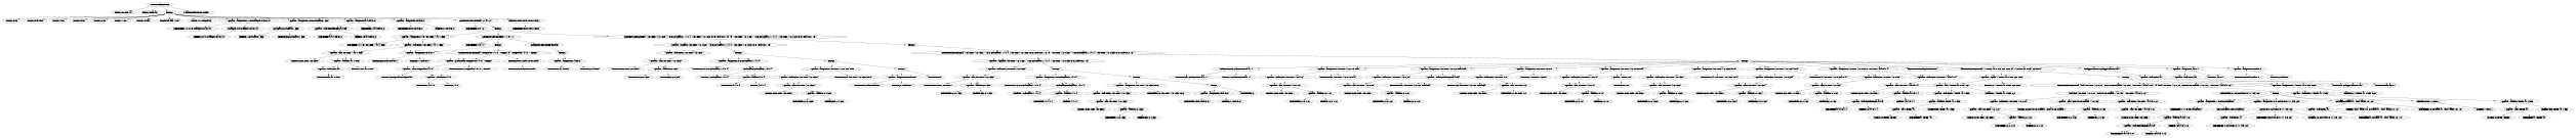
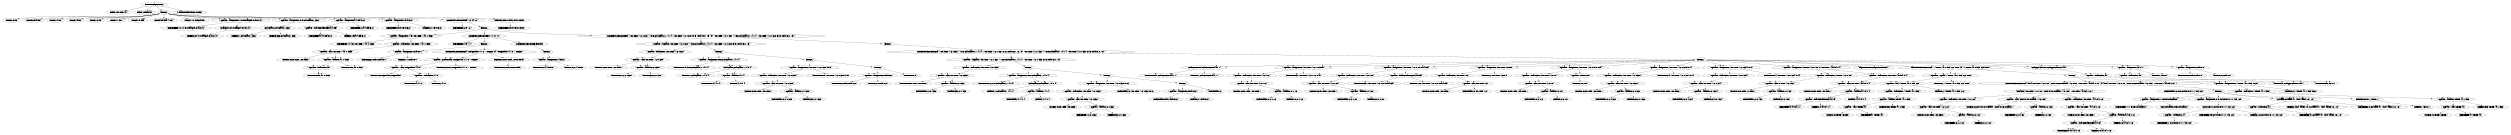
  digraph {
    n1 [label="(METHOD,tftp_connect)"]
    n2 [label="(PARAM,_DWORD *a1)"]
    n3 [label="(PARAM,_BYTE *a2)"]
    n4 [label="(BLOCK,,)"]
    n5 [label="(METHOD_RETURN,int __cdecl)"]
    n6 [label="(LOCAL,v2: int)"]
-   n7 [label="(LOCAL,result: bind)"]
+   n7 [label="(LOCAL,result: int)"]
    n8 [label="(LOCAL,v4: int)"]
    n9 [label="(LOCAL,v5: int)"]
    n10 [label="(LOCAL,v6: int)"]
    n11 [label="(LOCAL,v7: int *)"]
    n12 [label="(LOCAL,v8: char)"]
    n13 [label="(LOCAL,buf: char [ 128 ])"]
    n14 [label="(LOCAL,v10: unsigned int)"]
    n15 [label="(<operator>.assignment,v10 = __readgsdword(0x14u))"]
    n16 [label="(<operator>.assignment,v2 = Curl_ccalloc(1, 336))"]
    n17 [label="(<operator>.assignment,a1[185] = v2)"]
    n18 [label="(<operator>.assignment,result = 27)"]
    n19 [label="(CONTROL_STRUCTURE,if ( v2 ),if ( v2 ))"]
    n20 [label="(RETURN,return result;,return result;)"]
    n21 [label="(IDENTIFIER,v10,v10 = __readgsdword(0x14u))"]
    n22 [label="(__readgsdword,__readgsdword(0x14u))"]
    n23 [label="(Curl_ccalloc,Curl_ccalloc(1, 336))"]
    n24 [label="(<operator>.indirectIndexAccess,a1[185])"]
    n25 [label="(IDENTIFIER,v2,a1[185] = v2)"]
    n26 [label="(IDENTIFIER,result,result = 27)"]
    n27 [label="(LITERAL,27,result = 27)"]
    n28 [label="(IDENTIFIER,v2,if ( v2 ))"]
    n29 [label="(BLOCK,,)"]
    n30 [label="(IDENTIFIER,result,return result;)"]
    n31 [label="(LITERAL,0x14u,__readgsdword(0x14u))"]
    n32 [label="(LITERAL,1,Curl_ccalloc(1, 336))"]
    n33 [label="(LITERAL,336,Curl_ccalloc(1, 336))"]
    n34 [label="(IDENTIFIER,a1,a1[185] = v2)"]
    n35 [label="(LITERAL,185,a1[185] = v2)"]
    n36 [label="(<operator>.assignment,v4 = *(_DWORD *)(*a1 + 1568))"]
    n37 [label="(CONTROL_STRUCTURE,if ( v4 ),if ( v4 ))"]
    n38 [label="(CONTROL_STRUCTURE,if ( *(_DWORD *)(v2 + 328) || (v5 = Curl_ccalloc(1, v4 + 4), *(_DWORD *)(v2 + 328) = v5, result = 27, v5) ),if ( *(_DWORD *)(v2 + 328) || (v5 = Curl_ccalloc(1, v4 + 4), *(_DWORD *)(v2 + 328) = v5, result = 27, v5) ))"]
    n39 [label="(IDENTIFIER,v4,v4 = *(_DWORD *)(*a1 + 1568))"]
    n40 [label="(<operator>.indirection,*(_DWORD *)(*a1 + 1568))"]
    n41 [label="(IDENTIFIER,v4,if ( v4 ))"]
    n42 [label="(BLOCK,,)"]
    n43 [label="(CONTROL_STRUCTURE,else,else)"]
    n44 [label="(<operator>.logicalOr,*(_DWORD *)(v2 + 328) || (v5 = Curl_ccalloc(1, v4 + 4), *(_DWORD *)(v2 + 328) = v5, result = 27, v5))"]
    n45 [label="(BLOCK,,)"]
    n46 [label="(<operator>.cast,(_DWORD *)(*a1 + 1568))"]
    n47 [label="(UNKNOWN,_DWORD *,_DWORD *)"]
    n48 [label="(<operator>.addition,*a1 + 1568)"]
    n49 [label="(<operator>.indirection,*a1)"]
    n50 [label="(LITERAL,1568,*a1 + 1568)"]
    n51 [label="(IDENTIFIER,a1,*a1 + 1568)"]
    n52 [label="(<operator>.assignment,result = 71)"]
    n53 [label="(CONTROL_STRUCTURE,if ( (unsigned int)(v4 - 8) > 0xFFB0 ),if ( (unsigned int)(v4 - 8) > 0xFFB0 ))"]
    n54 [label="(BLOCK,,)"]
    n55 [label="(IDENTIFIER,result,result = 71)"]
    n56 [label="(LITERAL,71,result = 71)"]
    n57 [label="(<operator>.greaterThan,(unsigned int)(v4 - 8) > 0xFFB0)"]
    n58 [label="(RETURN,return result;,return result;)"]
    n59 [label="(<operator>.cast,(unsigned int)(v4 - 8))"]
    n60 [label="(LITERAL,0xFFB0,(unsigned int)(v4 - 8) > 0xFFB0)"]
    n61 [label="(IDENTIFIER,result,return result;)"]
    n62 [label="(UNKNOWN,unsigned int,unsigned int)"]
    n63 [label="(<operator>.subtraction,v4 - 8)"]
    n64 [label="(IDENTIFIER,v4,v4 - 8)"]
    n65 [label="(LITERAL,8,v4 - 8)"]
    n66 [label="(<operator>.assignment,v4 = 512)"]
    n67 [label="(IDENTIFIER,v4,v4 = 512)"]
    n68 [label="(LITERAL,512,v4 = 512)"]
    n69 [label="(<operator>.indirection,*(_DWORD *)(v2 + 328))"]
    n70 [label="(BLOCK,,)"]
    n71 [label="(CONTROL_STRUCTURE,if ( *(_DWORD *)(v2 + 332) || (v6 = Curl_ccalloc(1, v4 + 4), *(_DWORD *)(v2 + 332) = v6, result = 27, v6) ),if ( *(_DWORD *)(v2 + 332) || (v6 = Curl_ccalloc(1, v4 + 4), *(_DWORD *)(v2 + 332) = v6, result = 27, v6) ))"]
    n72 [label="(<operator>.cast,(_DWORD *)(v2 + 328))"]
    n73 [label="(<operator>.assignment,v5 = Curl_ccalloc(1, v4 + 4))"]
    n74 [label="(BLOCK,,)"]
    n75 [label="(UNKNOWN,_DWORD *,_DWORD *)"]
    n76 [label="(<operator>.addition,v2 + 328)"]
    n77 [label="(IDENTIFIER,v2,v2 + 328)"]
    n78 [label="(LITERAL,328,v2 + 328)"]
    n79 [label="(IDENTIFIER,v5,v5 = Curl_ccalloc(1, v4 + 4))"]
    n80 [label="(Curl_ccalloc,Curl_ccalloc(1, v4 + 4))"]
    n81 [label="(<operator>.assignment,*(_DWORD *)(v2 + 328) = v5)"]
    n82 [label="(BLOCK,,)"]
    n83 [label="(LITERAL,1,Curl_ccalloc(1, v4 + 4))"]
    n84 [label="(<operator>.addition,v4 + 4)"]
    n85 [label="(IDENTIFIER,v4,v4 + 4)"]
    n86 [label="(LITERAL,4,v4 + 4)"]
    n87 [label="(<operator>.indirection,*(_DWORD *)(v2 + 328))"]
    n88 [label="(IDENTIFIER,v5,*(_DWORD *)(v2 + 328) = v5)"]
    n89 [label="(<operator>.assignment,result = 27)"]
    n90 [label="(IDENTIFIER,v5,)"]
    n91 [label="(<operator>.cast,(_DWORD *)(v2 + 328))"]
    n92 [label="(UNKNOWN,_DWORD *,_DWORD *)"]
    n93 [label="(<operator>.addition,v2 + 328)"]
    n94 [label="(IDENTIFIER,v2,v2 + 328)"]
    n95 [label="(LITERAL,328,v2 + 328)"]
    n96 [label="(IDENTIFIER,result,result = 27)"]
    n97 [label="(LITERAL,27,result = 27)"]
    n98 [label="(<operator>.logicalOr,*(_DWORD *)(v2 + 332) || (v6 = Curl_ccalloc(1, v4 + 4), *(_DWORD *)(v2 + 332) = v6, result = 27, v6))"]
    n99 [label="(BLOCK,,)"]
    n100 [label="(<operator>.indirection,*(_DWORD *)(v2 + 332))"]
    n101 [label="(BLOCK,,)"]
    n102 [label="(Curl_conncontrol,Curl_conncontrol(a1, 1))"]
    n103 [label="(<operator>.assignment,*(_DWORD *)(v2 + 16) = a1)"]
    n104 [label="(<operator>.assignment,*(_DWORD *)(v2 + 20) = a1[103])"]
    n105 [label="(<operator>.assignment,*(_DWORD *)v2 = 0)"]
    n106 [label="(<operator>.assignment,*(_DWORD *)(v2 + 8) = -100)"]
    n107 [label="(<operator>.assignment,*(_DWORD *)(v2 + 320) = v4)"]
    n108 [label="(<operator>.assignment,*(_DWORD *)(v2 + 324) = v4)"]
    n109 [label="(<operator>.assignment,*(_WORD *)(v2 + 52) = *(_DWORD *)(a1[18] + 4))"]
    n110 [label="(tftp_set_timeouts,tftp_set_timeouts())"]
    n111 [label="(CONTROL_STRUCTURE,if ( (*((_BYTE *)a1 + 583) & 2) == 0 ),if ( (*((_BYTE *)a1 + 583) & 2) == 0 ))"]
    n112 [label="(Curl_pgrsStartNow,Curl_pgrsStartNow(*a1))"]
    n113 [label="(<operator>.assignment,*a2 = 1)"]
    n114 [label="(<operator>.assignment,result = 0)"]
    n115 [label="(<operator>.cast,(_DWORD *)(v2 + 332))"]
    n116 [label="(<operator>.assignment,v6 = Curl_ccalloc(1, v4 + 4))"]
    n117 [label="(BLOCK,,)"]
    n118 [label="(UNKNOWN,_DWORD *,_DWORD *)"]
    n119 [label="(<operator>.addition,v2 + 332)"]
    n120 [label="(IDENTIFIER,v2,v2 + 332)"]
    n121 [label="(LITERAL,332,v2 + 332)"]
    n122 [label="(IDENTIFIER,v6,v6 = Curl_ccalloc(1, v4 + 4))"]
    n123 [label="(Curl_ccalloc,Curl_ccalloc(1, v4 + 4))"]
    n124 [label="(<operator>.assignment,*(_DWORD *)(v2 + 332) = v6)"]
    n125 [label="(BLOCK,,)"]
    n126 [label="(LITERAL,1,Curl_ccalloc(1, v4 + 4))"]
    n127 [label="(<operator>.addition,v4 + 4)"]
    n128 [label="(IDENTIFIER,v4,v4 + 4)"]
    n129 [label="(LITERAL,4,v4 + 4)"]
    n130 [label="(<operator>.indirection,*(_DWORD *)(v2 + 332))"]
    n131 [label="(IDENTIFIER,v6,*(_DWORD *)(v2 + 332) = v6)"]
    n132 [label="(<operator>.assignment,result = 27)"]
    n133 [label="(IDENTIFIER,v6,)"]
    n134 [label="(<operator>.cast,(_DWORD *)(v2 + 332))"]
    n135 [label="(UNKNOWN,_DWORD *,_DWORD *)"]
    n136 [label="(<operator>.addition,v2 + 332)"]
    n137 [label="(IDENTIFIER,v2,v2 + 332)"]
    n138 [label="(LITERAL,332,v2 + 332)"]
    n139 [label="(IDENTIFIER,result,result = 27)"]
    n140 [label="(LITERAL,27,result = 27)"]
    n141 [label="(IDENTIFIER,a1,Curl_conncontrol(a1, 1))"]
    n142 [label="(LITERAL,1,Curl_conncontrol(a1, 1))"]
    n143 [label="(<operator>.indirection,*(_DWORD *)(v2 + 16))"]
    n144 [label="(IDENTIFIER,a1,*(_DWORD *)(v2 + 16) = a1)"]
    n145 [label="(<operator>.indirection,*(_DWORD *)(v2 + 20))"]
    n146 [label="(<operator>.indirectIndexAccess,a1[103])"]
    n147 [label="(<operator>.indirection,*(_DWORD *)v2)"]
    n148 [label="(LITERAL,0,*(_DWORD *)v2 = 0)"]
    n149 [label="(<operator>.indirection,*(_DWORD *)(v2 + 8))"]
    n150 [label="(<operator>.minus,-100)"]
    n151 [label="(<operator>.indirection,*(_DWORD *)(v2 + 320))"]
    n152 [label="(IDENTIFIER,v4,*(_DWORD *)(v2 + 320) = v4)"]
    n153 [label="(<operator>.indirection,*(_DWORD *)(v2 + 324))"]
    n154 [label="(IDENTIFIER,v4,*(_DWORD *)(v2 + 324) = v4)"]
    n155 [label="(<operator>.indirection,*(_WORD *)(v2 + 52))"]
    n156 [label="(<operator>.indirection,*(_DWORD *)(a1[18] + 4))"]
    n157 [label="(<operator>.equals,(*((_BYTE *)a1 + 583) & 2) == 0)"]
    n158 [label="(BLOCK,,)"]
    n159 [label="(<operator>.indirection,*a1)"]
    n160 [label="(<operator>.indirection,*a2)"]
    n161 [label="(LITERAL,1,*a2 = 1)"]
    n162 [label="(IDENTIFIER,result,result = 0)"]
    n163 [label="(LITERAL,0,result = 0)"]
    n164 [label="(<operator>.cast,(_DWORD *)(v2 + 16))"]
    n165 [label="(UNKNOWN,_DWORD *,_DWORD *)"]
    n166 [label="(<operator>.addition,v2 + 16)"]
    n167 [label="(IDENTIFIER,v2,v2 + 16)"]
    n168 [label="(LITERAL,16,v2 + 16)"]
    n169 [label="(<operator>.cast,(_DWORD *)(v2 + 20))"]
    n170 [label="(IDENTIFIER,a1,*(_DWORD *)(v2 + 20) = a1[103])"]
    n171 [label="(LITERAL,103,*(_DWORD *)(v2 + 20) = a1[103])"]
    n172 [label="(UNKNOWN,_DWORD *,_DWORD *)"]
    n173 [label="(<operator>.addition,v2 + 20)"]
    n174 [label="(IDENTIFIER,v2,v2 + 20)"]
    n175 [label="(LITERAL,20,v2 + 20)"]
    n176 [label="(<operator>.cast,(_DWORD *)v2)"]
    n177 [label="(UNKNOWN,_DWORD *,_DWORD *)"]
    n178 [label="(IDENTIFIER,v2,(_DWORD *)v2)"]
    n179 [label="(<operator>.cast,(_DWORD *)(v2 + 8))"]
    n180 [label="(LITERAL,100,-100)"]
    n181 [label="(UNKNOWN,_DWORD *,_DWORD *)"]
    n182 [label="(<operator>.addition,v2 + 8)"]
    n183 [label="(IDENTIFIER,v2,v2 + 8)"]
    n184 [label="(LITERAL,8,v2 + 8)"]
    n185 [label="(<operator>.cast,(_DWORD *)(v2 + 320))"]
    n186 [label="(UNKNOWN,_DWORD *,_DWORD *)"]
    n187 [label="(<operator>.addition,v2 + 320)"]
    n188 [label="(IDENTIFIER,v2,v2 + 320)"]
    n189 [label="(LITERAL,320,v2 + 320)"]
    n190 [label="(<operator>.cast,(_DWORD *)(v2 + 324))"]
    n191 [label="(UNKNOWN,_DWORD *,_DWORD *)"]
    n192 [label="(<operator>.addition,v2 + 324)"]
    n193 [label="(IDENTIFIER,v2,v2 + 324)"]
    n194 [label="(LITERAL,324,v2 + 324)"]
    n195 [label="(<operator>.cast,(_WORD *)(v2 + 52))"]
    n196 [label="(<operator>.cast,(_DWORD *)(a1[18] + 4))"]
    n197 [label="(UNKNOWN,_WORD *,_WORD *)"]
    n198 [label="(<operator>.addition,v2 + 52)"]
    n199 [label="(IDENTIFIER,v2,v2 + 52)"]
    n200 [label="(LITERAL,52,v2 + 52)"]
    n201 [label="(UNKNOWN,_DWORD *,_DWORD *)"]
    n202 [label="(<operator>.addition,a1[18] + 4)"]
    n203 [label="(<operator>.indirectIndexAccess,a1[18])"]
    n204 [label="(LITERAL,4,a1[18] + 4)"]
    n205 [label="(IDENTIFIER,a1,a1[18] + 4)"]
    n206 [label="(LITERAL,18,a1[18] + 4)"]
    n207 [label="(<operator>.and,*((_BYTE *)a1 + 583) & 2)"]
    n208 [label="(LITERAL,0,(*((_BYTE *)a1 + 583) & 2) == 0)"]
    n209 [label="(CONTROL_STRUCTURE,if ( bind(*(_DWORD *)(v2 + 20), (const struct sockaddr *)(v2 + 52), *(_DWORD *)(a1[18] + 16)) ),if ( bind(*(_DWORD *)(v2 + 20), (const struct sockaddr *)(v2 + 52), *(_DWORD *)(a1[18] + 16)) ))"]
    n210 [label="(<operators>.assignmentOr,*((_BYTE *)a1 + 583) |= 2u)"]
    n211 [label="(<operator>.indirection,*((_BYTE *)a1 + 583))"]
    n212 [label="(LITERAL,2,*((_BYTE *)a1 + 583) & 2)"]
    n213 [label="(<operator>.addition,(_BYTE *)a1 + 583)"]
    n214 [label="(<operator>.cast,(_BYTE *)a1)"]
    n215 [label="(LITERAL,583,(_BYTE *)a1 + 583)"]
    n216 [label="(UNKNOWN,_BYTE *,_BYTE *)"]
    n217 [label="(IDENTIFIER,a1,(_BYTE *)a1)"]
    n218 [label="(bind,bind(*(_DWORD *)(v2 + 20), (const struct sockaddr *)(v2 + 52), *(_DWORD *)(a1[18] + 16)))"]
    n219 [label="(BLOCK,,)"]
    n220 [label="(<operator>.indirection,*((_BYTE *)a1 + 583))"]
    n221 [label="(LITERAL,2u,*((_BYTE *)a1 + 583) |= 2u)"]
    n222 [label="(<operator>.indirection,*(_DWORD *)(v2 + 20))"]
    n223 [label="(<operator>.cast,(const struct sockaddr *)(v2 + 52))"]
    n224 [label="(<operator>.indirection,*(_DWORD *)(a1[18] + 16))"]
    n225 [label="(<operator>.assignment,v7 = __errno_location())"]
    n226 [label="(<operator>.assignment,v8 = Curl_strerror(*v7, buf, 128))"]
    n227 [label="(Curl_failf,Curl_failf(*a1, \"bind() failed; %s\", v8))"]
    n228 [label="(RETURN,return 7;,return 7;)"]
    n229 [label="(<operator>.cast,(_DWORD *)(v2 + 20))"]
    n230 [label="(UNKNOWN,const struct sockaddr *,const struct sockaddr *)"]
    n231 [label="(<operator>.addition,v2 + 52)"]
    n232 [label="(<operator>.cast,(_DWORD *)(a1[18] + 16))"]
    n233 [label="(UNKNOWN,_DWORD *,_DWORD *)"]
    n234 [label="(<operator>.addition,v2 + 20)"]
    n235 [label="(IDENTIFIER,v2,v2 + 20)"]
    n236 [label="(LITERAL,20,v2 + 20)"]
    n237 [label="(IDENTIFIER,v2,v2 + 52)"]
    n238 [label="(LITERAL,52,v2 + 52)"]
    n239 [label="(UNKNOWN,_DWORD *,_DWORD *)"]
    n240 [label="(<operator>.addition,a1[18] + 16)"]
    n241 [label="(<operator>.indirectIndexAccess,a1[18])"]
    n242 [label="(LITERAL,16,a1[18] + 16)"]
    n243 [label="(IDENTIFIER,a1,a1[18] + 16)"]
    n244 [label="(LITERAL,18,a1[18] + 16)"]
    n245 [label="(IDENTIFIER,v7,v7 = __errno_location())"]
    n246 [label="(__errno_location,__errno_location())"]
    n247 [label="(Curl_strerror,Curl_strerror(*v7, buf, 128))"]
    n248 [label="(<operator>.indirection,*a1)"]
    n249 [label="(LITERAL,\"bind() failed; %s\",Curl_failf(*a1, \"bind() failed; %s\", v8))"]
    n250 [label="(IDENTIFIER,v8,Curl_failf(*a1, \"bind() failed; %s\", v8))"]
    n251 [label="(LITERAL,7,return 7;)"]
    n252 [label="(IDENTIFIER,v8,v8 = Curl_strerror(*v7, buf, 128))"]
    n253 [label="(<operator>.indirection,*v7)"]
    n254 [label="(IDENTIFIER,buf,Curl_strerror(*v7, buf, 128))"]
    n255 [label="(LITERAL,128,Curl_strerror(*v7, buf, 128))"]
    n256 [label="(IDENTIFIER,v7,Curl_strerror(*v7, buf, 128))"]
    n257 [label="(IDENTIFIER,a1,Curl_failf(*a1, \"bind() failed; %s\", v8))"]
    n258 [label="(<operator>.addition,(_BYTE *)a1 + 583)"]
    n259 [label="(<operator>.cast,(_BYTE *)a1)"]
    n260 [label="(LITERAL,583,(_BYTE *)a1 + 583)"]
    n261 [label="(UNKNOWN,_BYTE *,_BYTE *)"]
    n262 [label="(IDENTIFIER,a1,(_BYTE *)a1)"]
    n263 [label="(LITERAL,a1,Curl_pgrsStartNow(*a1))"]
    n264 [label="(IDENTIFIER,a2,*a2 = 1)"]
    n1 -> n2
    n1 -> n3
    n1 -> n4
    n1 -> n5
    n4 -> n6
    n4 -> n7
    n4 -> n8
    n4 -> n9
    n4 -> n10
    n4 -> n11
    n4 -> n12
    n4 -> n13
    n4 -> n14
    n4 -> n15
    n4 -> n16
    n4 -> n17
    n4 -> n18
    n4 -> n19
    n4 -> n20
    n15 -> n21
    n15 -> n22
    n16 -> n23
    n17 -> n24
    n17 -> n25
    n18 -> n26
    n18 -> n27
    n19 -> n28
    n19 -> n29
    n20 -> n30
    n22 -> n31
    n23 -> n32
    n23 -> n33
    n24 -> n34
    n24 -> n35
    n29 -> n36
    n29 -> n37
    n29 -> n38
    n36 -> n39
    n36 -> n40
    n37 -> n41
    n37 -> n42
    n37 -> n43
    n38 -> n44
    n38 -> n45
    n40 -> n46
    n42 -> n52
    n42 -> n53
    n43 -> n54
    n44 -> n69
    n44 -> n70
    n45 -> n71
    n46 -> n47
    n46 -> n48
    n48 -> n49
    n48 -> n50
    n49 -> n51
    n52 -> n55
    n52 -> n56
    n53 -> n57
    n53 -> n58
    n54 -> n66
    n57 -> n59
    n57 -> n60
    n58 -> n61
    n59 -> n62
    n59 -> n63
    n63 -> n64
    n63 -> n65
    n66 -> n67
    n66 -> n68
    n69 -> n72
    n70 -> n73
    n70 -> n74
    n71 -> n98
    n71 -> n99
    n72 -> n75
    n72 -> n76
    n73 -> n79
    n73 -> n80
    n74 -> n81
    n74 -> n82
    n76 -> n77
    n76 -> n78
    n80 -> n83
    n80 -> n84
    n81 -> n87
    n81 -> n88
    n82 -> n89
    n82 -> n90
    n84 -> n85
    n84 -> n86
    n87 -> n91
    n89 -> n96
    n89 -> n97
    n91 -> n92
    n91 -> n93
    n93 -> n94
    n93 -> n95
    n98 -> n100
    n98 -> n101
    n99 -> n102
    n99 -> n103
    n99 -> n104
    n99 -> n105
    n99 -> n106
    n99 -> n107
    n99 -> n108
    n99 -> n109
    n99 -> n110
    n99 -> n111
    n99 -> n112
    n99 -> n113
    n99 -> n114
    n100 -> n115
    n101 -> n116
    n101 -> n117
    n102 -> n141
    n102 -> n142
    n103 -> n143
    n103 -> n144
    n104 -> n145
    n104 -> n146
    n105 -> n147
    n105 -> n148
    n106 -> n149
    n106 -> n150
    n107 -> n151
    n107 -> n152
    n108 -> n153
    n108 -> n154
    n109 -> n155
    n109 -> n156
    n111 -> n157
    n111 -> n158
    n112 -> n159
    n113 -> n160
    n113 -> n161
    n114 -> n162
    n114 -> n163
    n115 -> n118
    n115 -> n119
    n116 -> n122
    n116 -> n123
    n117 -> n124
    n117 -> n125
    n119 -> n120
    n119 -> n121
    n123 -> n126
    n123 -> n127
    n124 -> n130
    n124 -> n131
    n125 -> n132
    n125 -> n133
    n127 -> n128
    n127 -> n129
    n130 -> n134
    n132 -> n139
    n132 -> n140
    n134 -> n135
    n134 -> n136
    n136 -> n137
    n136 -> n138
    n143 -> n164
    n145 -> n169
    n146 -> n170
    n146 -> n171
    n147 -> n176
    n149 -> n179
    n150 -> n180
    n151 -> n185
    n153 -> n190
    n155 -> n195
    n156 -> n196
    n157 -> n207
    n157 -> n208
    n158 -> n209
    n158 -> n210
    n159 -> n263
    n160 -> n264
    n164 -> n165
    n164 -> n166
    n166 -> n167
    n166 -> n168
    n169 -> n172
    n169 -> n173
    n173 -> n174
    n173 -> n175
    n176 -> n177
    n176 -> n178
    n179 -> n181
    n179 -> n182
    n182 -> n183
    n182 -> n184
    n185 -> n186
    n185 -> n187
    n187 -> n188
    n187 -> n189
    n190 -> n191
    n190 -> n192
    n192 -> n193
    n192 -> n194
    n195 -> n197
    n195 -> n198
    n196 -> n201
    n196 -> n202
    n198 -> n199
    n198 -> n200
    n202 -> n203
    n202 -> n204
    n203 -> n205
    n203 -> n206
    n207 -> n211
    n207 -> n212
    n209 -> n218
    n209 -> n219
    n210 -> n220
    n210 -> n221
    n211 -> n213
    n213 -> n214
    n213 -> n215
    n214 -> n216
    n214 -> n217
    n218 -> n222
    n218 -> n223
    n218 -> n224
    n219 -> n225
    n219 -> n226
    n219 -> n227
    n219 -> n228
    n220 -> n258
    n222 -> n229
    n223 -> n230
    n223 -> n231
    n224 -> n232
    n225 -> n245
    n225 -> n246
    n226 -> n247
    n227 -> n248
    n227 -> n249
    n227 -> n250
    n228 -> n251
    n229 -> n233
    n229 -> n234
    n231 -> n237
    n231 -> n238
    n232 -> n239
    n232 -> n240
    n234 -> n235
    n234 -> n236
    n240 -> n241
    n240 -> n242
    n241 -> n243
    n241 -> n244
    n247 -> n253
    n247 -> n254
    n247 -> n255
    n248 -> n257
    n252 -> n226
    n253 -> n256
    n258 -> n259
    n258 -> n260
    n259 -> n261
    n259 -> n262
  }
